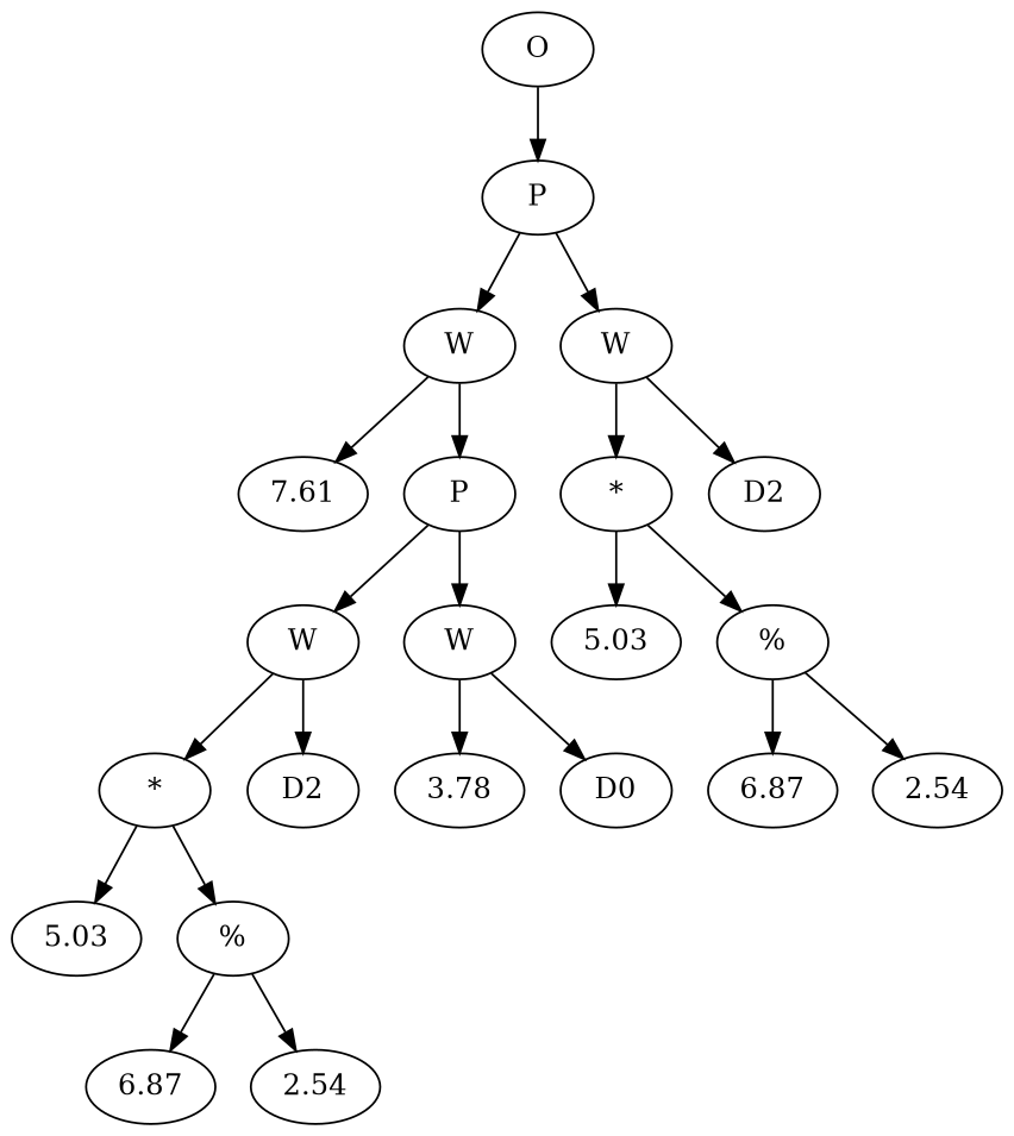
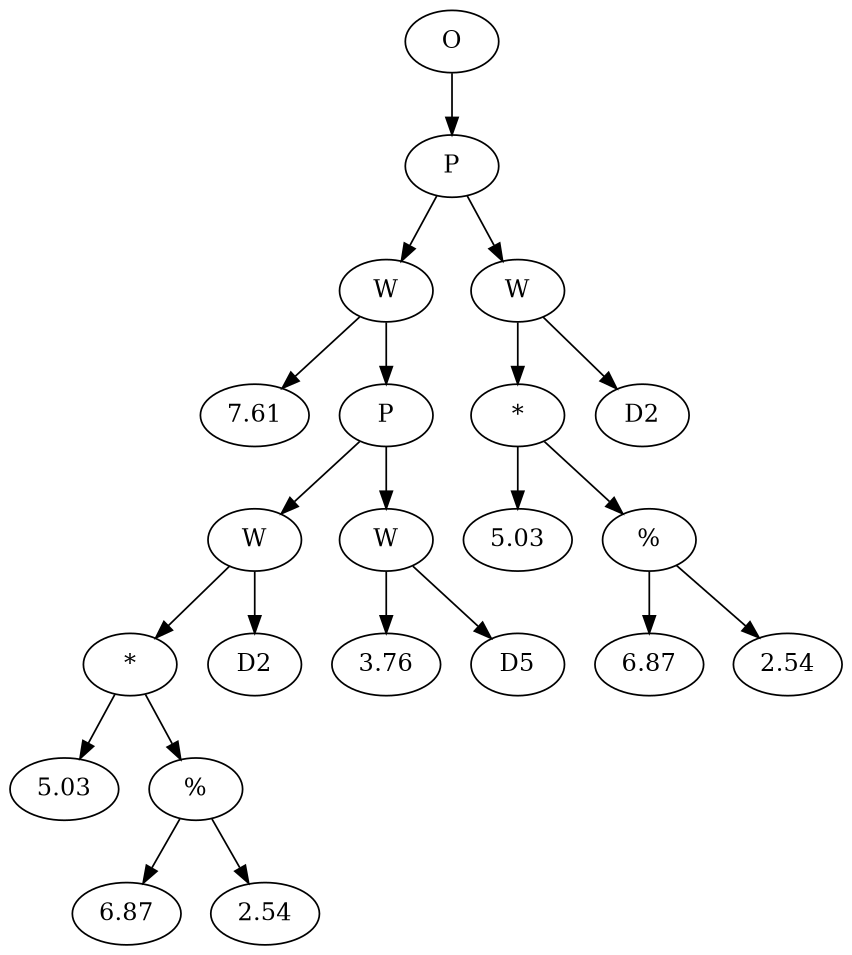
  digraph {
    n1 [label=O]
    n2 [label=P]
    n3 [label=W]
    n4 [label=W]
    n5 [label=7.61]
    n6 [label=P]
    n7 [label="*"]
    n8 [label=D2]
    n9 [label=W]
    n10 [label=W]
    n11 [label="*"]
    n12 [label=D2]
-   n13 [label=3.78]
-   n14 [label=D0]
+   n13 [label=3.76]
+   n14 [label=D5]
    n15 [label=5.03]
    n16 [label="%"]
    n17 [label=6.87]
    n18 [label=2.54]
    n19 [label=5.03]
    n20 [label="%"]
    n21 [label=6.87]
    n22 [label=2.54]
    n1 -> n2
    n2 -> n3
    n2 -> n4
    n3 -> n5
    n3 -> n6
    n4 -> n7
    n4 -> n8
    n6 -> n9
    n6 -> n10
    n7 -> n19
    n7 -> n20
    n9 -> n11
    n9 -> n12
    n10 -> n13
    n10 -> n14
    n11 -> n15
    n11 -> n16
    n16 -> n17
    n16 -> n18
    n20 -> n21
    n20 -> n22
  }
